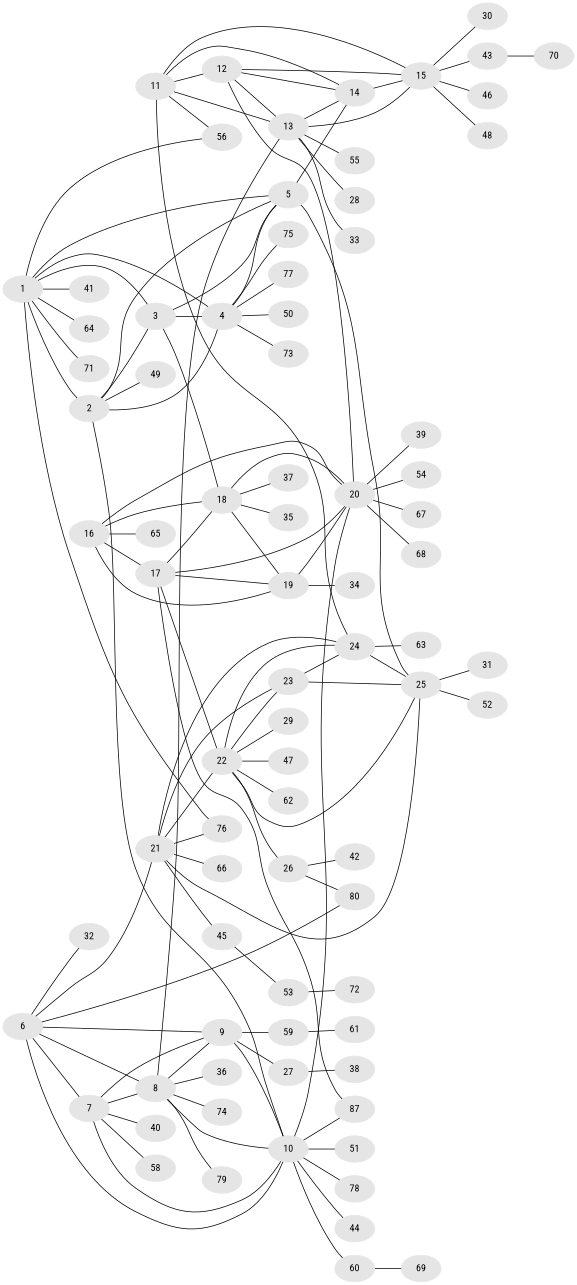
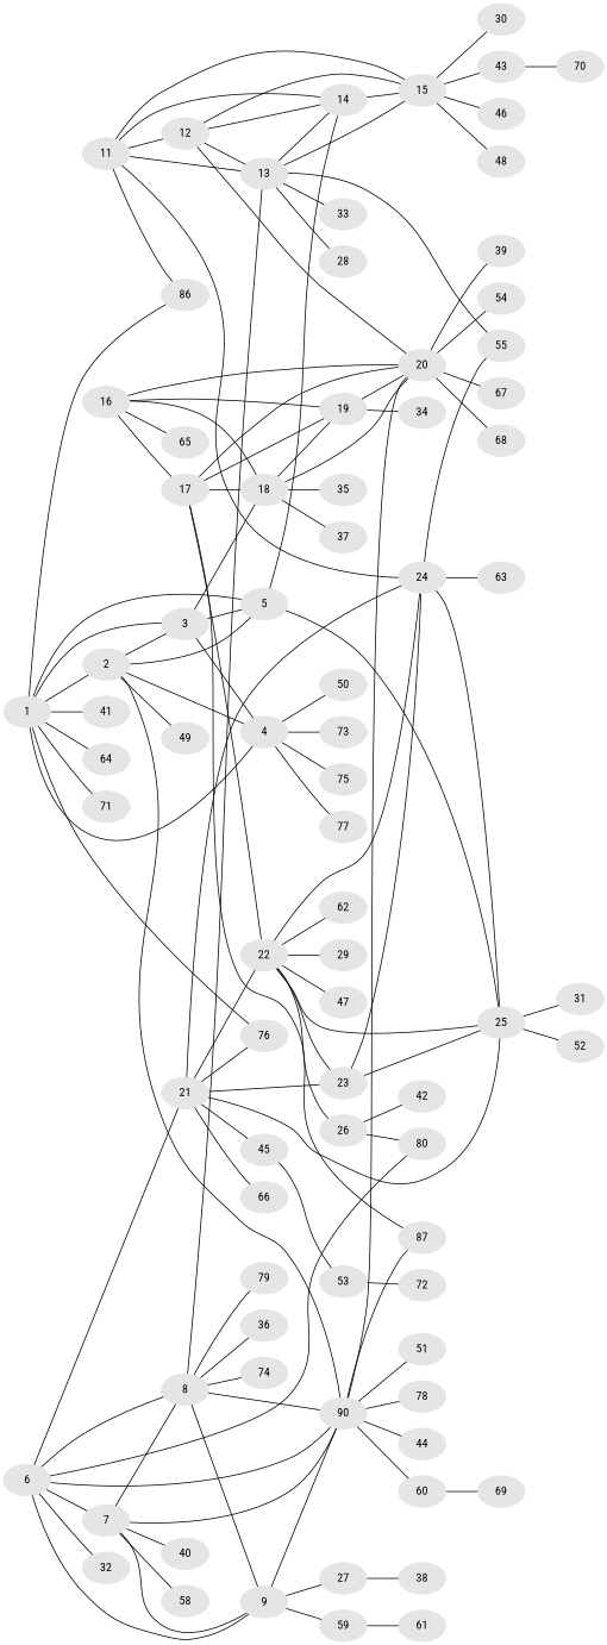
  graph {
    fontname="Roboto Condensed"
    rankdir=LR
    node [color=gray90 fontname="Roboto Condensed" style=filled]
    edge [fontname="Roboto Condensed" weight=1.0]
    1
    2
    3
    4
    5
    41
-   56
+   56 [label=86]
    64
    71
    76
-   10
+   10 [label=90]
    49
    18
    50
    73
    75
    77
    14
    25
    20
    44
    51
    n23 [label=87]
    60
    78
    19
    35
    37
    15
    31
    52
    6
    7
    8
    9
    21
    32
    80
    40
    58
    13
    36
    74
    79
    27
    59
    24
    22
    23
    45
    66
    28
    33
    55
    38
    61
    39
    54
    67
    68
    69
    11
    12
    30
    43
    46
    48
    63
    70
    16
    17
    65
    34
    26
    29
    47
    62
    53
    42
    72
    1 -- 2
    1 -- 3
    1 -- 4
    1 -- 5
    1 -- 41
    1 -- 56
    1 -- 64
    1 -- 71
    1 -- 76
    2 -- 3
    2 -- 4
    2 -- 5
    2 -- 10
    2 -- 49
    3 -- 4
    3 -- 5
    3 -- 18
-   4 -- 5
    4 -- 50
    4 -- 73
    4 -- 75
    4 -- 77
    5 -- 14
    5 -- 25
    10 -- 20
    10 -- 44
    10 -- 51
    10 -- n23
    10 -- 60
    10 -- 78
    18 -- 20
    18 -- 19
    18 -- 35
    18 -- 37
    14 -- 15
    25 -- 31
    25 -- 52
    20 -- 39
    20 -- 54
    20 -- 67
    20 -- 68
    60 -- 69
    19 -- 20
    19 -- 34 [weight=2.0]
    15 -- 30
    15 -- 43
    15 -- 46
    15 -- 48
    6 -- 10
    6 -- 7
    6 -- 8
    6 -- 9
    6 -- 21
    6 -- 32
    6 -- 80
    7 -- 10
    7 -- 8
    7 -- 9
    7 -- 40
    7 -- 58
    8 -- 10
    8 -- 9
    8 -- 13
    8 -- 36
    8 -- 74
    8 -- 79
    9 -- 10
    9 -- 27
    9 -- 59
    21 -- 76
    21 -- 25
    21 -- 24
    21 -- 22
    21 -- 23
    21 -- 45
    21 -- 66
    13 -- 14
    13 -- 15
    13 -- 28
    13 -- 33
    13 -- 55
    27 -- 38
    59 -- 61
    24 -- 25
+   24 -- 55
    24 -- 63
    22 -- 25
    22 -- 24
    22 -- 23
    22 -- 26
    22 -- 29
    22 -- 47
    22 -- 62
    23 -- 25
    23 -- 24
    45 -- 53
    11 -- 56
    11 -- 14
    11 -- 15
    11 -- 13
    11 -- 24
    11 -- 12
    12 -- 14
    12 -- 20
    12 -- 15
    12 -- 13
    43 -- 70
    16 -- 18
    16 -- 20
    16 -- 19
    16 -- 17
    16 -- 65
    17 -- 18
    17 -- 20
    17 -- n23
    17 -- 19
    17 -- 22
    26 -- 80
    26 -- 42
    53 -- 72
  }
